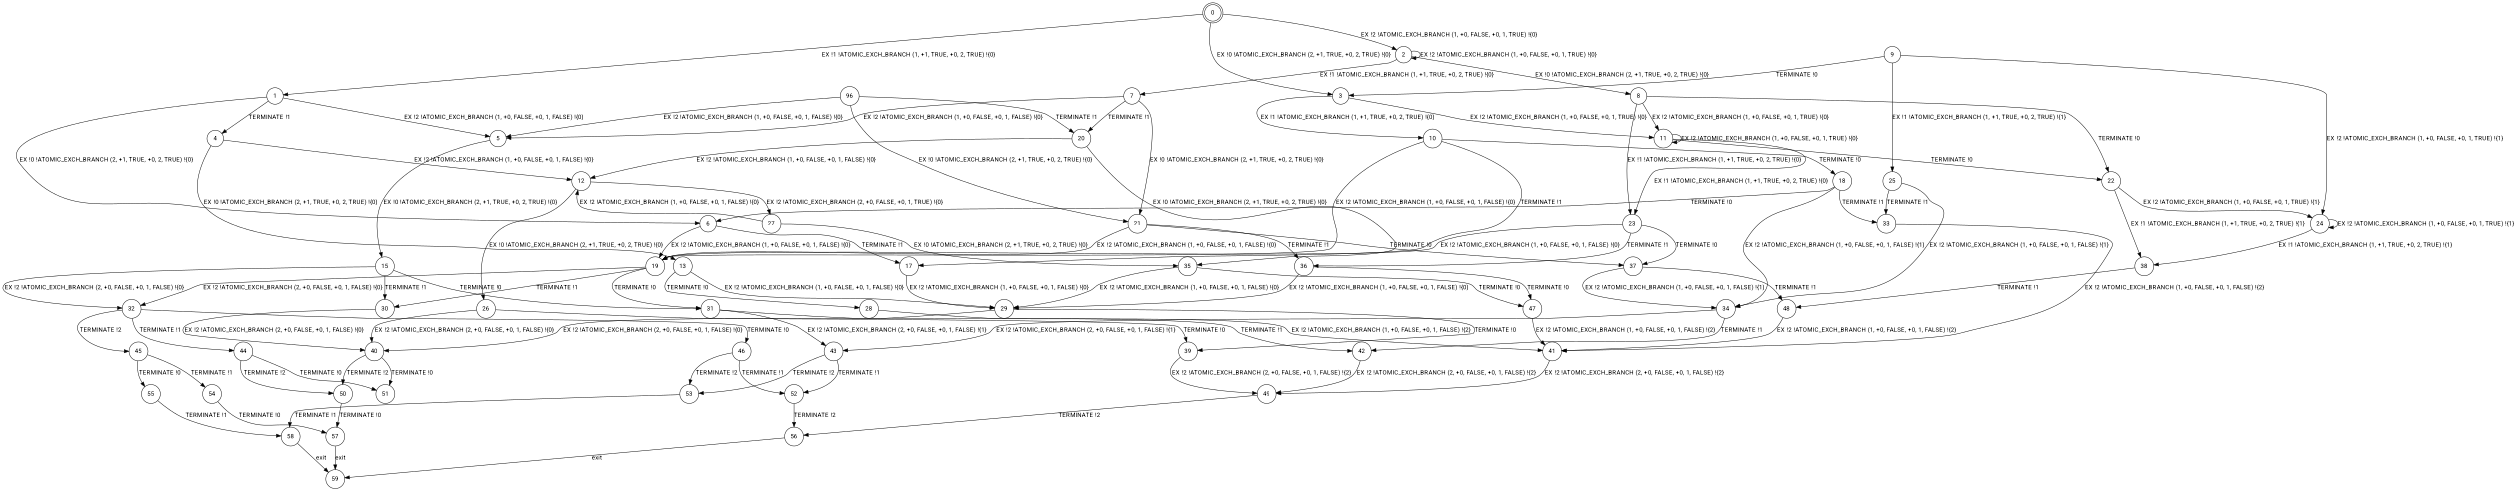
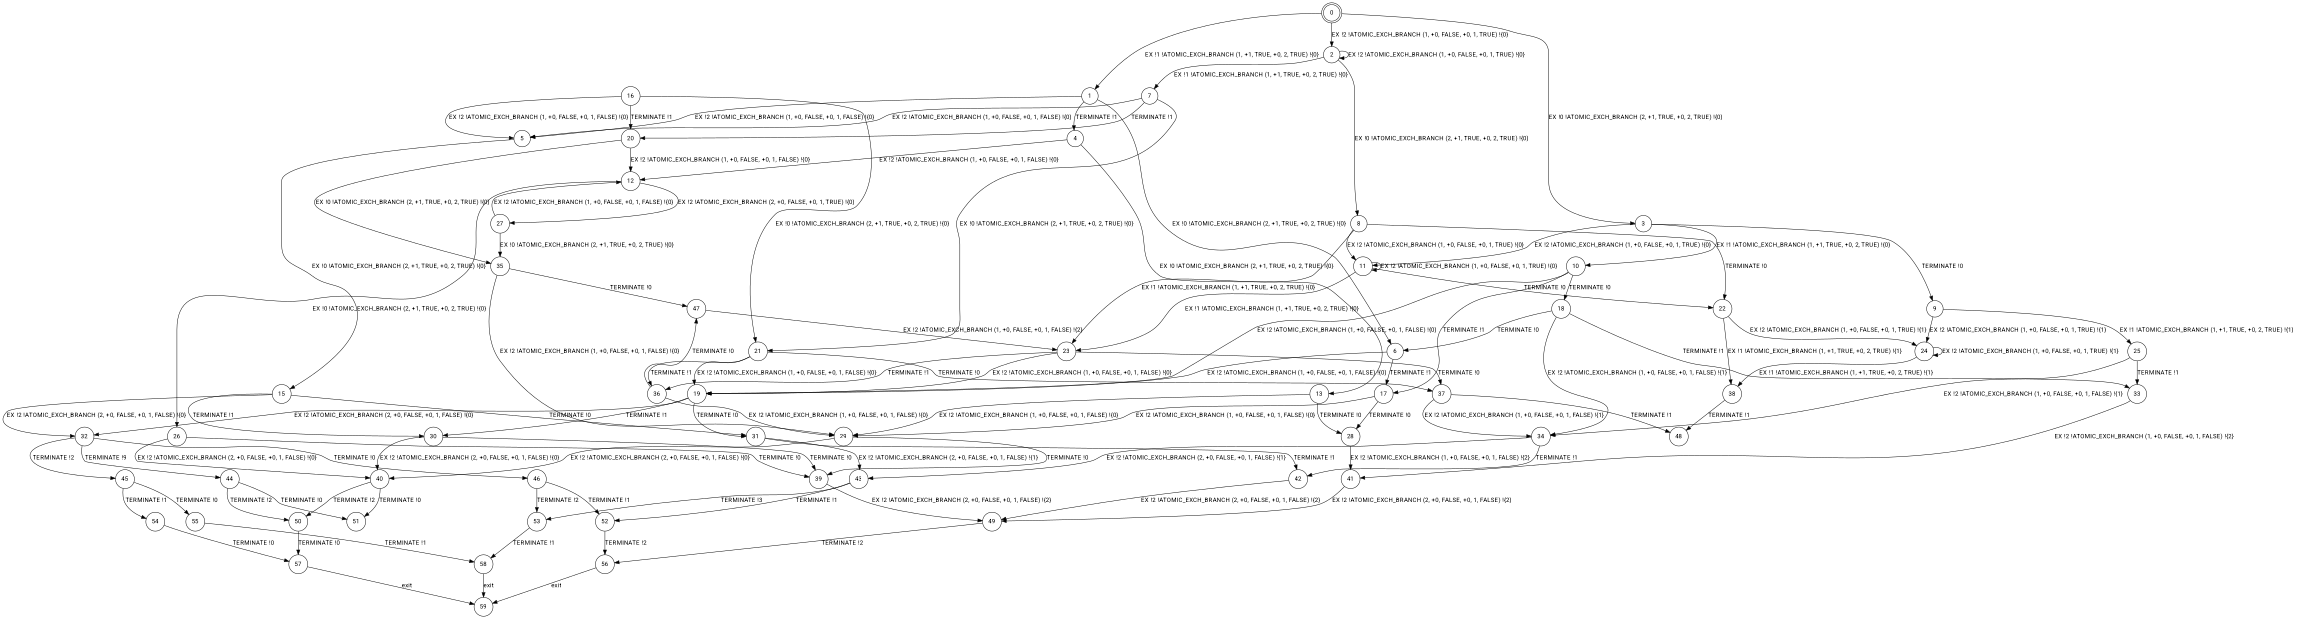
  digraph {
    fontname=Roboto
    node [fontname=Roboto shape=circle]
    edge [fontname=Roboto]
    0 [peripheries=2]
    1
    2
    3
    4
    5
    6
    7
    8
    9
    10
    11
    12
    13
    15
    17
    19
    20
    21
    22
    23
    24
    25
    18
    26
    27
    28
    29
    30
    31
    32
-   16 [label=96]
+   16
    33
    34
    35
    36
    37
    38
    39
    40
    41
    42
    43
    44
    45
    46
    47
    48
    49
    50
    51
    52
    53
    54
    55
    56
    57
    58
    59
    0 -> 1 [label="EX !1 !ATOMIC_EXCH_BRANCH (1, +1, TRUE, +0, 2, TRUE) !{0}"]
    0 -> 2 [label="EX !2 !ATOMIC_EXCH_BRANCH (1, +0, FALSE, +0, 1, TRUE) !{0}"]
    0 -> 3 [label="EX !0 !ATOMIC_EXCH_BRANCH (2, +1, TRUE, +0, 2, TRUE) !{0}"]
    1 -> 4 [label="TERMINATE !1"]
    1 -> 5 [label="EX !2 !ATOMIC_EXCH_BRANCH (1, +0, FALSE, +0, 1, FALSE) !{0}"]
    1 -> 6 [label="EX !0 !ATOMIC_EXCH_BRANCH (2, +1, TRUE, +0, 2, TRUE) !{0}"]
    2 -> 2 [label="EX !2 !ATOMIC_EXCH_BRANCH (1, +0, FALSE, +0, 1, TRUE) !{0}"]
    2 -> 7 [label="EX !1 !ATOMIC_EXCH_BRANCH (1, +1, TRUE, +0, 2, TRUE) !{0}"]
    2 -> 8 [label="EX !0 !ATOMIC_EXCH_BRANCH (2, +1, TRUE, +0, 2, TRUE) !{0}"]
-   9 -> 3 [label="TERMINATE !0"]
+   3 -> 9 [label="TERMINATE !0"]
    3 -> 10 [label="EX !1 !ATOMIC_EXCH_BRANCH (1, +1, TRUE, +0, 2, TRUE) !{0}"]
    3 -> 11 [label="EX !2 !ATOMIC_EXCH_BRANCH (1, +0, FALSE, +0, 1, TRUE) !{0}"]
    4 -> 12 [label="EX !2 !ATOMIC_EXCH_BRANCH (1, +0, FALSE, +0, 1, FALSE) !{0}"]
    4 -> 13 [label="EX !0 !ATOMIC_EXCH_BRANCH (2, +1, TRUE, +0, 2, TRUE) !{0}"]
    5 -> 15 [label="EX !0 !ATOMIC_EXCH_BRANCH (2, +1, TRUE, +0, 2, TRUE) !{0}"]
    6 -> 17 [label="TERMINATE !1"]
    6 -> 19 [label="EX !2 !ATOMIC_EXCH_BRANCH (1, +0, FALSE, +0, 1, FALSE) !{0}"]
    7 -> 5 [label="EX !2 !ATOMIC_EXCH_BRANCH (1, +0, FALSE, +0, 1, FALSE) !{0}"]
    7 -> 20 [label="TERMINATE !1"]
    7 -> 21 [label="EX !0 !ATOMIC_EXCH_BRANCH (2, +1, TRUE, +0, 2, TRUE) !{0}"]
    8 -> 11 [label="EX !2 !ATOMIC_EXCH_BRANCH (1, +0, FALSE, +0, 1, TRUE) !{0}"]
    8 -> 22 [label="TERMINATE !0"]
    8 -> 23 [label="EX !1 !ATOMIC_EXCH_BRANCH (1, +1, TRUE, +0, 2, TRUE) !{0}"]
    9 -> 24 [label="EX !2 !ATOMIC_EXCH_BRANCH (1, +0, FALSE, +0, 1, TRUE) !{1}"]
    9 -> 25 [label="EX !1 !ATOMIC_EXCH_BRANCH (1, +1, TRUE, +0, 2, TRUE) !{1}"]
    10 -> 17 [label="TERMINATE !1"]
    10 -> 19 [label="EX !2 !ATOMIC_EXCH_BRANCH (1, +0, FALSE, +0, 1, FALSE) !{0}"]
    10 -> 18 [label="TERMINATE !0"]
    11 -> 11 [label="EX !2 !ATOMIC_EXCH_BRANCH (1, +0, FALSE, +0, 1, TRUE) !{0}"]
    11 -> 22 [label="TERMINATE !0"]
    11 -> 23 [label="EX !1 !ATOMIC_EXCH_BRANCH (1, +1, TRUE, +0, 2, TRUE) !{0}"]
    12 -> 26 [label="EX !0 !ATOMIC_EXCH_BRANCH (2, +1, TRUE, +0, 2, TRUE) !{0}"]
    12 -> 27 [label="EX !2 !ATOMIC_EXCH_BRANCH (2, +0, FALSE, +0, 1, TRUE) !{0}"]
    13 -> 28 [label="TERMINATE !0"]
    13 -> 29 [label="EX !2 !ATOMIC_EXCH_BRANCH (1, +0, FALSE, +0, 1, FALSE) !{0}"]
    15 -> 30 [label="TERMINATE !1"]
    15 -> 31 [label="TERMINATE !0"]
    15 -> 32 [label="EX !2 !ATOMIC_EXCH_BRANCH (2, +0, FALSE, +0, 1, FALSE) !{0}"]
+   17 -> 28 [label="TERMINATE !0"]
    17 -> 29 [label="EX !2 !ATOMIC_EXCH_BRANCH (1, +0, FALSE, +0, 1, FALSE) !{0}"]
    19 -> 30 [label="TERMINATE !1"]
    19 -> 31 [label="TERMINATE !0"]
    19 -> 32 [label="EX !2 !ATOMIC_EXCH_BRANCH (2, +0, FALSE, +0, 1, FALSE) !{0}"]
    20 -> 12 [label="EX !2 !ATOMIC_EXCH_BRANCH (1, +0, FALSE, +0, 1, FALSE) !{0}"]
    20 -> 35 [label="EX !0 !ATOMIC_EXCH_BRANCH (2, +1, TRUE, +0, 2, TRUE) !{0}"]
    21 -> 19 [label="EX !2 !ATOMIC_EXCH_BRANCH (1, +0, FALSE, +0, 1, FALSE) !{0}"]
    21 -> 36 [label="TERMINATE !1"]
    21 -> 37 [label="TERMINATE !0"]
    22 -> 24 [label="EX !2 !ATOMIC_EXCH_BRANCH (1, +0, FALSE, +0, 1, TRUE) !{1}"]
    22 -> 38 [label="EX !1 !ATOMIC_EXCH_BRANCH (1, +1, TRUE, +0, 2, TRUE) !{1}"]
    23 -> 19 [label="EX !2 !ATOMIC_EXCH_BRANCH (1, +0, FALSE, +0, 1, FALSE) !{0}"]
    23 -> 36 [label="TERMINATE !1"]
    23 -> 37 [label="TERMINATE !0"]
    24 -> 24 [label="EX !2 !ATOMIC_EXCH_BRANCH (1, +0, FALSE, +0, 1, TRUE) !{1}"]
    24 -> 38 [label="EX !1 !ATOMIC_EXCH_BRANCH (1, +1, TRUE, +0, 2, TRUE) !{1}"]
    25 -> 33 [label="TERMINATE !1"]
    25 -> 34 [label="EX !2 !ATOMIC_EXCH_BRANCH (1, +0, FALSE, +0, 1, FALSE) !{1}"]
    18 -> 6 [label="TERMINATE !0"]
    18 -> 33 [label="TERMINATE !1"]
    18 -> 34 [label="EX !2 !ATOMIC_EXCH_BRANCH (1, +0, FALSE, +0, 1, FALSE) !{1}"]
    26 -> 39 [label="TERMINATE !0"]
    26 -> 40 [label="EX !2 !ATOMIC_EXCH_BRANCH (2, +0, FALSE, +0, 1, FALSE) !{0}"]
    27 -> 12 [label="EX !2 !ATOMIC_EXCH_BRANCH (1, +0, FALSE, +0, 1, FALSE) !{0}"]
    27 -> 35 [label="EX !0 !ATOMIC_EXCH_BRANCH (2, +1, TRUE, +0, 2, TRUE) !{0}"]
    28 -> 41 [label="EX !2 !ATOMIC_EXCH_BRANCH (1, +0, FALSE, +0, 1, FALSE) !{2}"]
    29 -> 39 [label="TERMINATE !0"]
    29 -> 40 [label="EX !2 !ATOMIC_EXCH_BRANCH (2, +0, FALSE, +0, 1, FALSE) !{0}"]
+   30 -> 39 [label="TERMINATE !0"]
    30 -> 40 [label="EX !2 !ATOMIC_EXCH_BRANCH (2, +0, FALSE, +0, 1, FALSE) !{0}"]
    31 -> 42 [label="TERMINATE !1"]
    31 -> 43 [label="EX !2 !ATOMIC_EXCH_BRANCH (2, +0, FALSE, +0, 1, FALSE) !{1}"]
-   32 -> 44 [label="TERMINATE !1"]
+   32 -> 44 [label="TERMINATE !9"]
    32 -> 45 [label="TERMINATE !2"]
    32 -> 46 [label="TERMINATE !0"]
    16 -> 5 [label="EX !2 !ATOMIC_EXCH_BRANCH (1, +0, FALSE, +0, 1, FALSE) !{0}"]
    16 -> 20 [label="TERMINATE !1"]
    16 -> 21 [label="EX !0 !ATOMIC_EXCH_BRANCH (2, +1, TRUE, +0, 2, TRUE) !{0}"]
    33 -> 41 [label="EX !2 !ATOMIC_EXCH_BRANCH (1, +0, FALSE, +0, 1, FALSE) !{2}"]
    34 -> 42 [label="TERMINATE !1"]
    34 -> 43 [label="EX !2 !ATOMIC_EXCH_BRANCH (2, +0, FALSE, +0, 1, FALSE) !{1}"]
    35 -> 29 [label="EX !2 !ATOMIC_EXCH_BRANCH (1, +0, FALSE, +0, 1, FALSE) !{0}"]
    35 -> 47 [label="TERMINATE !0"]
    36 -> 29 [label="EX !2 !ATOMIC_EXCH_BRANCH (1, +0, FALSE, +0, 1, FALSE) !{0}"]
    36 -> 47 [label="TERMINATE !0"]
    37 -> 34 [label="EX !2 !ATOMIC_EXCH_BRANCH (1, +0, FALSE, +0, 1, FALSE) !{1}"]
    37 -> 48 [label="TERMINATE !1"]
    38 -> 48 [label="TERMINATE !1"]
    39 -> 49 [label="EX !2 !ATOMIC_EXCH_BRANCH (2, +0, FALSE, +0, 1, FALSE) !{2}"]
    40 -> 50 [label="TERMINATE !2"]
    40 -> 51 [label="TERMINATE !0"]
    41 -> 49 [label="EX !2 !ATOMIC_EXCH_BRANCH (2, +0, FALSE, +0, 1, FALSE) !{2}"]
    42 -> 49 [label="EX !2 !ATOMIC_EXCH_BRANCH (2, +0, FALSE, +0, 1, FALSE) !{2}"]
    43 -> 52 [label="TERMINATE !1"]
-   43 -> 53 [label="TERMINATE !2"]
+   43 -> 53 [label="TERMINATE !3"]
    44 -> 50 [label="TERMINATE !2"]
    44 -> 51 [label="TERMINATE !0"]
    45 -> 54 [label="TERMINATE !1"]
    45 -> 55 [label="TERMINATE !0"]
    46 -> 52 [label="TERMINATE !1"]
    46 -> 53 [label="TERMINATE !2"]
-   47 -> 41 [label="EX !2 !ATOMIC_EXCH_BRANCH (1, +0, FALSE, +0, 1, FALSE) !{2}"]
-   48 -> 41 [label="EX !2 !ATOMIC_EXCH_BRANCH (1, +0, FALSE, +0, 1, FALSE) !{2}"]
+   47 -> 23 [label="EX !2 !ATOMIC_EXCH_BRANCH (1, +0, FALSE, +0, 1, FALSE) !{2}"]
    49 -> 56 [label="TERMINATE !2"]
    50 -> 57 [label="TERMINATE !0"]
    52 -> 56 [label="TERMINATE !2"]
    53 -> 58 [label="TERMINATE !1"]
    54 -> 57 [label="TERMINATE !0"]
    55 -> 58 [label="TERMINATE !1"]
    56 -> 59 [label=exit]
    57 -> 59 [label=exit]
    58 -> 59 [label=exit]
  }
